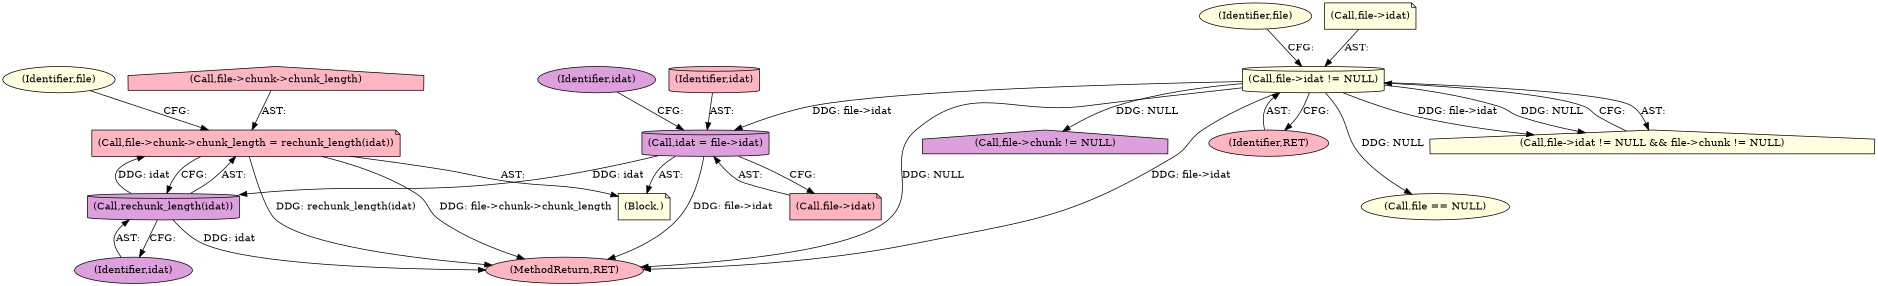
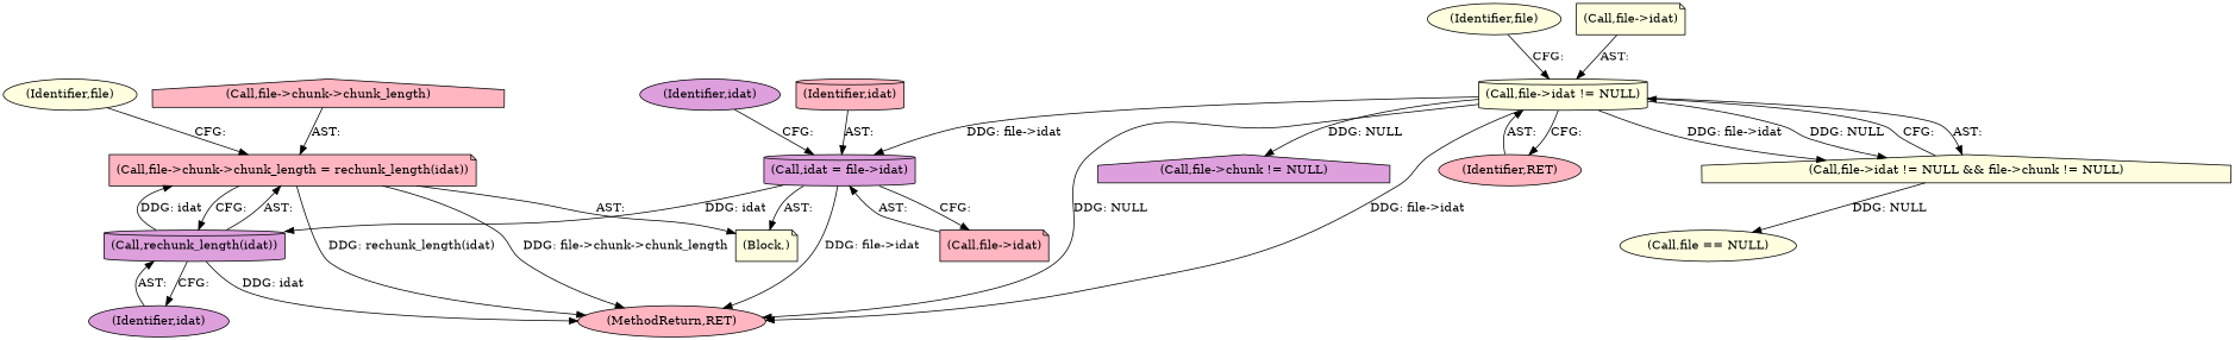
  digraph {
    node [fillcolor=lightyellow shape=ellipse style=filled]
    n1 [fillcolor=lightpink label="(Call,file->chunk->chunk_length = rechunk_length(idat))" shape=note]
    n2 [fillcolor=plum label="(Call,rechunk_length(idat))" shape=cylinder]
    n3 [label="(Block,)" shape=note]
    n4 [fillcolor=lightpink label="(MethodReturn,RET)"]
    n5 [fillcolor=plum label="(Identifier,idat)"]
    n6 [fillcolor=plum label="(Call,idat = file->idat)" shape=cylinder]
    n7 [fillcolor=lightpink label="(Call,file->idat)" shape=note]
    n8 [label="(Call,file->idat != NULL)" shape=cylinder]
    n9 [fillcolor=plum label="(Call,file->chunk != NULL)" shape=house]
    n10 [fillcolor=lightpink label="(Identifier,RET)"]
    n11 [label="(Call,file == NULL)"]
    n12 [label="(Call,file->idat != NULL && file->chunk != NULL)" shape=house]
    n13 [label="(Identifier,file)"]
    n14 [label="(Call,file->idat)" shape=note]
    n15 [fillcolor=plum label="(Identifier,idat)"]
    n16 [fillcolor=lightpink label="(Call,file->chunk->chunk_length)" shape=house]
    n17 [fillcolor=lightpink label="(Identifier,idat)" shape=cylinder]
    n18 [label="(Identifier,file)"]
    n1 -> n2 [label="CFG: "]
    n1 -> n3 [label="AST: "]
    n1 -> n4 [label="DDG: rechunk_length(idat)"]
    n1 -> n4 [label="DDG: file->chunk->chunk_length"]
    n2 -> n1 [label="AST: "]
    n2 -> n1 [label="DDG: idat"]
    n2 -> n4 [label="DDG: idat"]
    n2 -> n5 [label="CFG: "]
    n5 -> n2 [label="AST: "]
    n6 -> n2 [label="DDG: idat"]
    n6 -> n3 [label="AST: "]
    n6 -> n4 [label="DDG: file->idat"]
    n6 -> n7 [label="CFG: "]
    n7 -> n6 [label="AST: "]
    n8 -> n4 [label="DDG: file->idat"]
    n8 -> n4 [label="DDG: NULL"]
    n8 -> n6 [label="DDG: file->idat"]
    n8 -> n9 [label="DDG: NULL"]
    n8 -> n10 [label="CFG: "]
-   n8 -> n11 [label="DDG: NULL"]
+   n12 -> n11 [label="DDG: NULL"]
    n8 -> n12 [label="AST: "]
    n8 -> n12 [label="DDG: file->idat"]
    n8 -> n12 [label="DDG: NULL"]
    n10 -> n8 [label="AST: "]
    n12 -> n8 [label="CFG: "]
    n13 -> n8 [label="CFG: "]
    n14 -> n8 [label="AST: "]
    n15 -> n6 [label="CFG: "]
    n16 -> n1 [label="AST: "]
    n17 -> n6 [label="AST: "]
    n18 -> n1 [label="CFG: "]
  }
